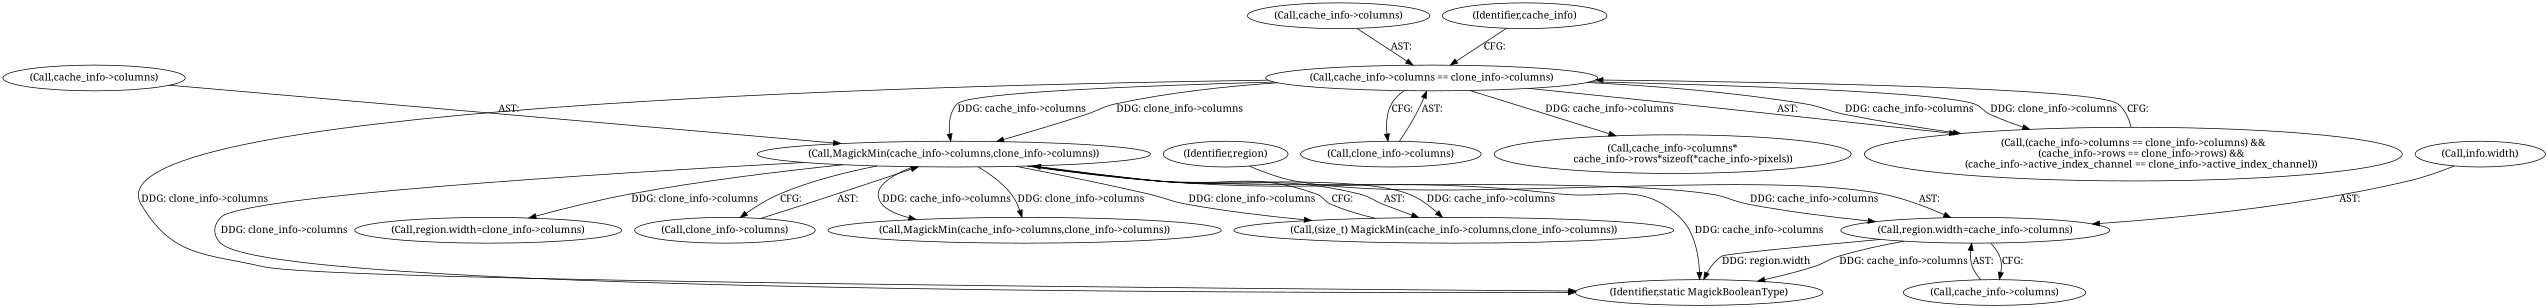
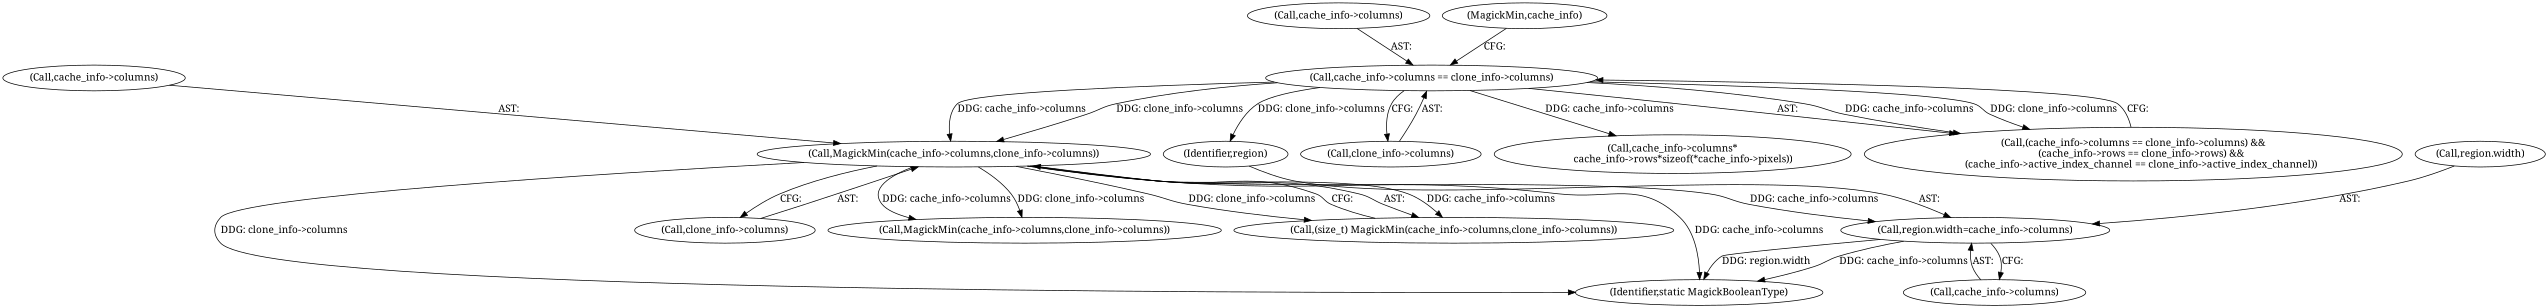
  digraph {
    fontname="Noto Serif"
    node [fontname="Noto Serif"]
    edge [fontname="Noto Serif"]
    n1 [label="(Call,region.width=cache_info->columns)"]
    n2 [label="(Call,cache_info->columns)"]
    n3 [label="(Identifier,static MagickBooleanType)"]
    n4 [label="(Call,MagickMin(cache_info->columns,clone_info->columns))"]
-   n5 [label="(Call,region.width=clone_info->columns)"]
    n6 [label="(Call,clone_info->columns)"]
    n7 [label="(Call,MagickMin(cache_info->columns,clone_info->columns))"]
    n8 [label="(Call,(size_t) MagickMin(cache_info->columns,clone_info->columns))"]
    n9 [label="(Call,cache_info->columns == clone_info->columns)"]
    n10 [label="(Call,clone_info->columns)"]
    n11 [label="(Call,cache_info->columns*\n        cache_info->rows*sizeof(*cache_info->pixels))"]
    n12 [label="(Call,(cache_info->columns == clone_info->columns) &&\n      (cache_info->rows == clone_info->rows) &&\n      (cache_info->active_index_channel == clone_info->active_index_channel))"]
-   n13 [label="(Call,info.width)"]
+   n13 [label="(Call,region.width)"]
    n14 [label="(Call,cache_info->columns)"]
-   n15 [label="(Identifier,cache_info)"]
+   n15 [label="(MagickMin,cache_info)"]
    n16 [label="(Identifier,region)"]
    n17 [label="(Call,cache_info->columns)"]
    n1 -> n2 [label="CFG: "]
    n1 -> n3 [label="DDG: cache_info->columns"]
    n1 -> n3 [label="DDG: region.width"]
    n2 -> n1 [label="AST: "]
    n4 -> n1 [label="DDG: cache_info->columns"]
    n4 -> n3 [label="DDG: cache_info->columns"]
    n4 -> n3 [label="DDG: clone_info->columns"]
-   n4 -> n5 [label="DDG: clone_info->columns"]
    n4 -> n6 [label="CFG: "]
    n4 -> n7 [label="DDG: cache_info->columns"]
    n4 -> n7 [label="DDG: clone_info->columns"]
    n4 -> n8 [label="AST: "]
    n4 -> n8 [label="DDG: cache_info->columns"]
    n4 -> n8 [label="DDG: clone_info->columns"]
    n6 -> n4 [label="AST: "]
    n8 -> n4 [label="CFG: "]
-   n9 -> n3 [label="DDG: clone_info->columns"]
+   n9 -> n16 [label="DDG: clone_info->columns"]
    n9 -> n4 [label="DDG: cache_info->columns"]
    n9 -> n4 [label="DDG: clone_info->columns"]
    n9 -> n10 [label="CFG: "]
    n9 -> n11 [label="DDG: cache_info->columns"]
    n9 -> n12 [label="AST: "]
    n9 -> n12 [label="DDG: cache_info->columns"]
    n9 -> n12 [label="DDG: clone_info->columns"]
    n10 -> n9 [label="AST: "]
    n12 -> n9 [label="CFG: "]
    n13 -> n1 [label="AST: "]
    n14 -> n9 [label="AST: "]
    n15 -> n9 [label="CFG: "]
    n16 -> n1 [label="AST: "]
    n17 -> n4 [label="AST: "]
  }
